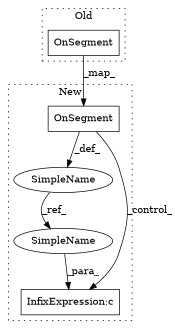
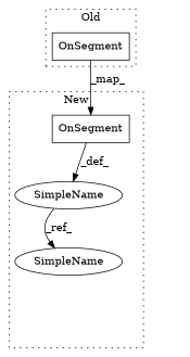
  digraph {
    node [a=32 l="10,1" shape=box]
    n1 [label=OnSegment s="4378,4395"]
    n2 [a=42 l=1 label=SimpleName s=4374 shape=ellipse]
-   n3 [a=27 l=-8 label="InfixExpression:c" s=4516]
    n4 [a=42 l=1 label=SimpleName s=4515 shape=ellipse]
    n5 [label=OnSegment s="4088,4105"]
    subgraph cluster_1 {
      label=New
      style=dotted
      n1
      n2
-     n3
      n4
    }
    subgraph cluster_2 {
      label=Old
      style=dotted
      n5
    }
    n1 -> n2 [label=_def_]
-   n1 -> n3 [label=_control_]
    n2 -> n4 [label=_ref_]
-   n4 -> n3 [label=_para_]
    n5 -> n1 [label=_map_]
  }
